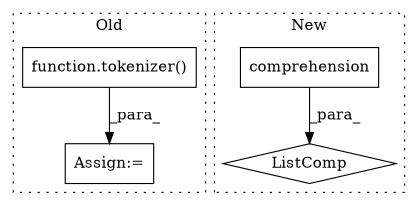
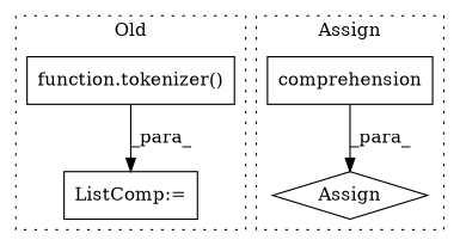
  digraph {
    node [l=3 shape=box]
    n1 [a=75 l="10,1" label="function.tokenizer()" s="6529,6546"]
-   n2 [a=68 label="Assign:=" s=6526]
-   n3 [a=106 l=27 label=ListComp s=7178 shape=diamond]
+   n2 [a=68 label="ListComp:=" s=6526]
+   n3 [a=106 l=27 label=Assign s=7178 shape=diamond]
    n4 [a=45 label=comprehension s=7188]
    subgraph cluster_1 {
      label=Old
      style=dotted
      n1
      n2
    }
    subgraph cluster_2 {
-     label=New
+     label=Assign
      style=dotted
      n3
      n4
    }
    n1 -> n2 [label=_para_]
    n4 -> n3 [label=_para_]
  }
